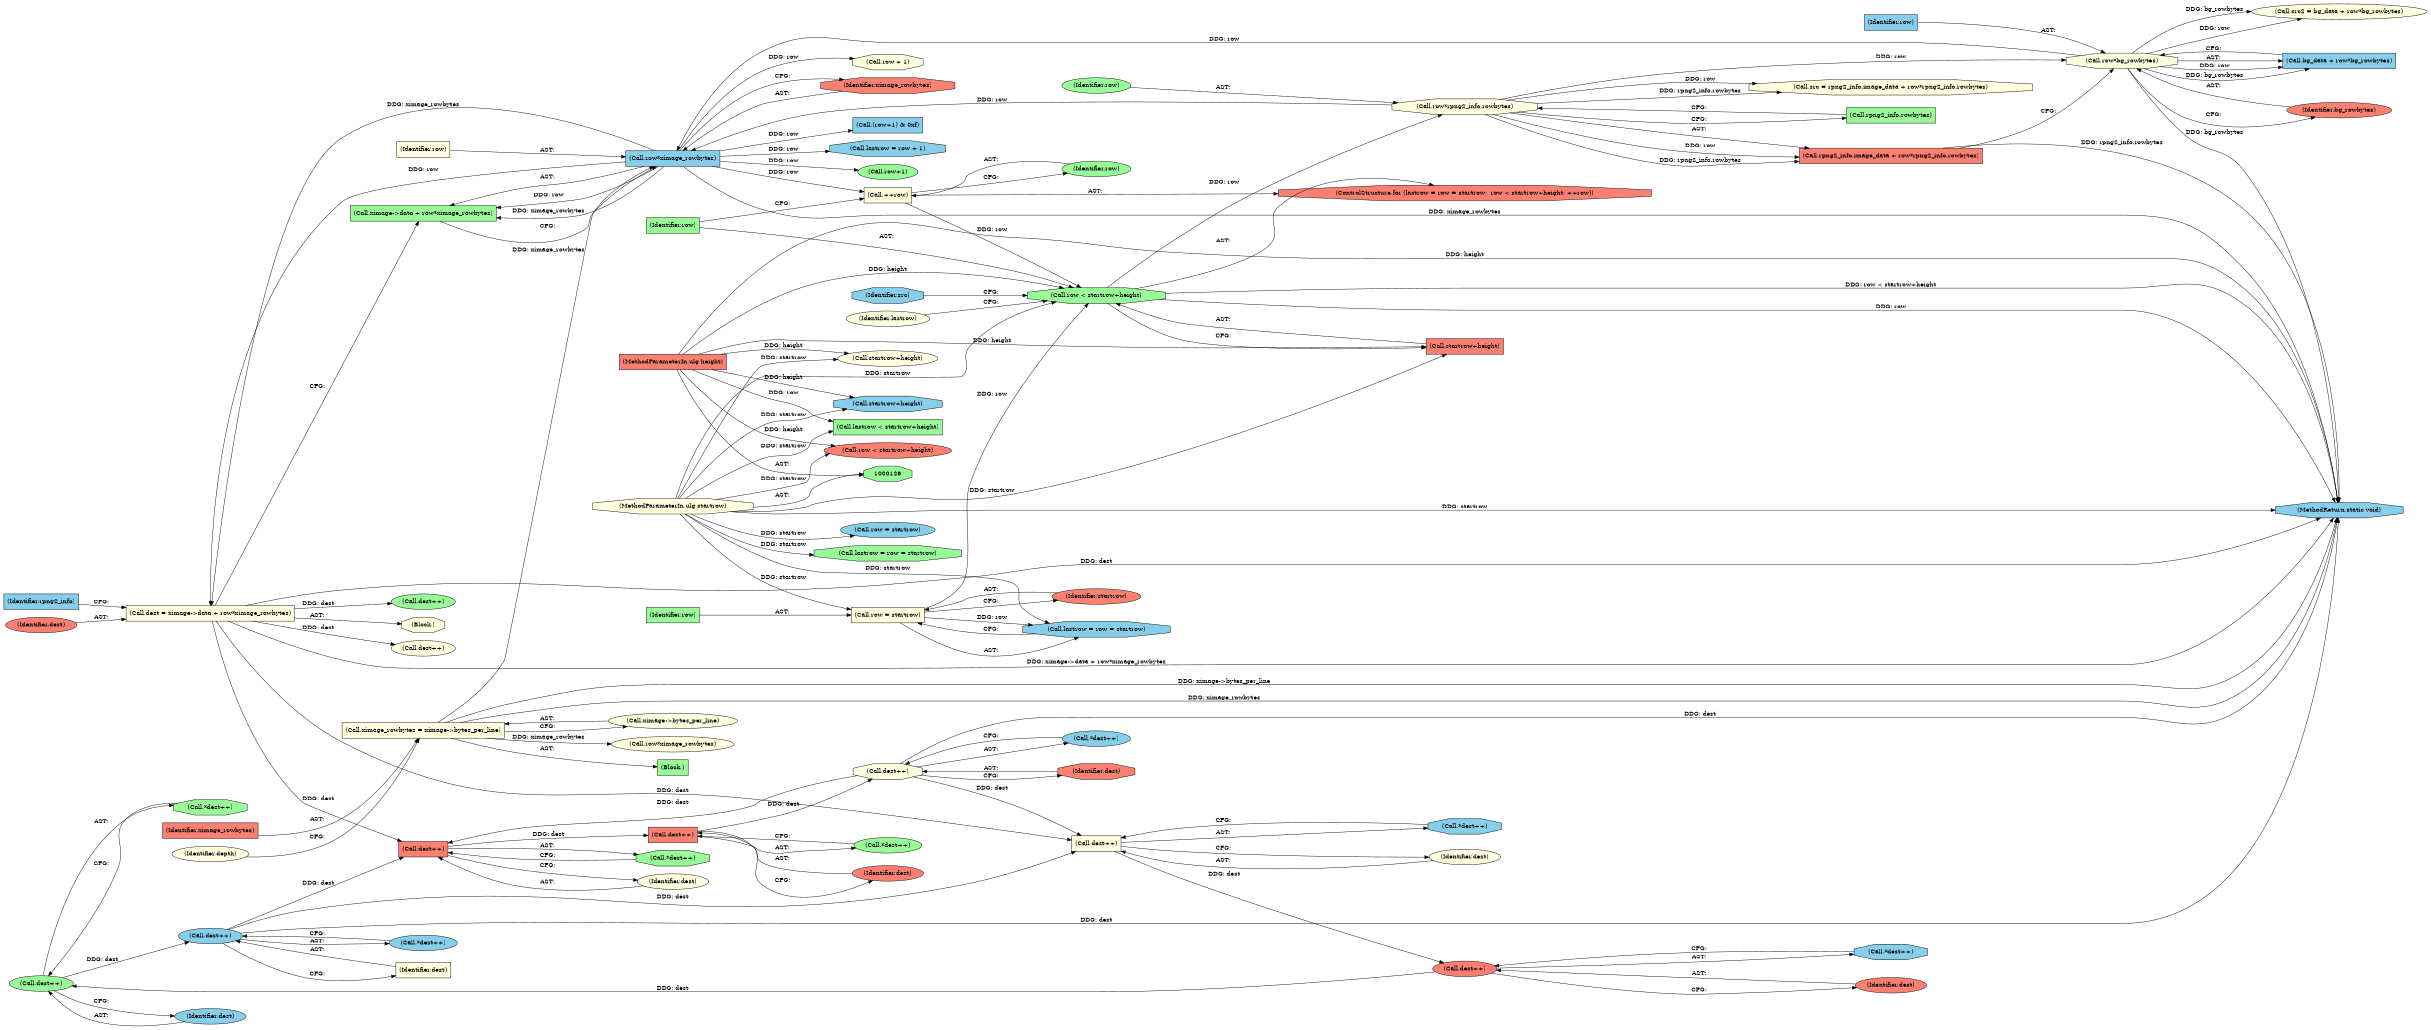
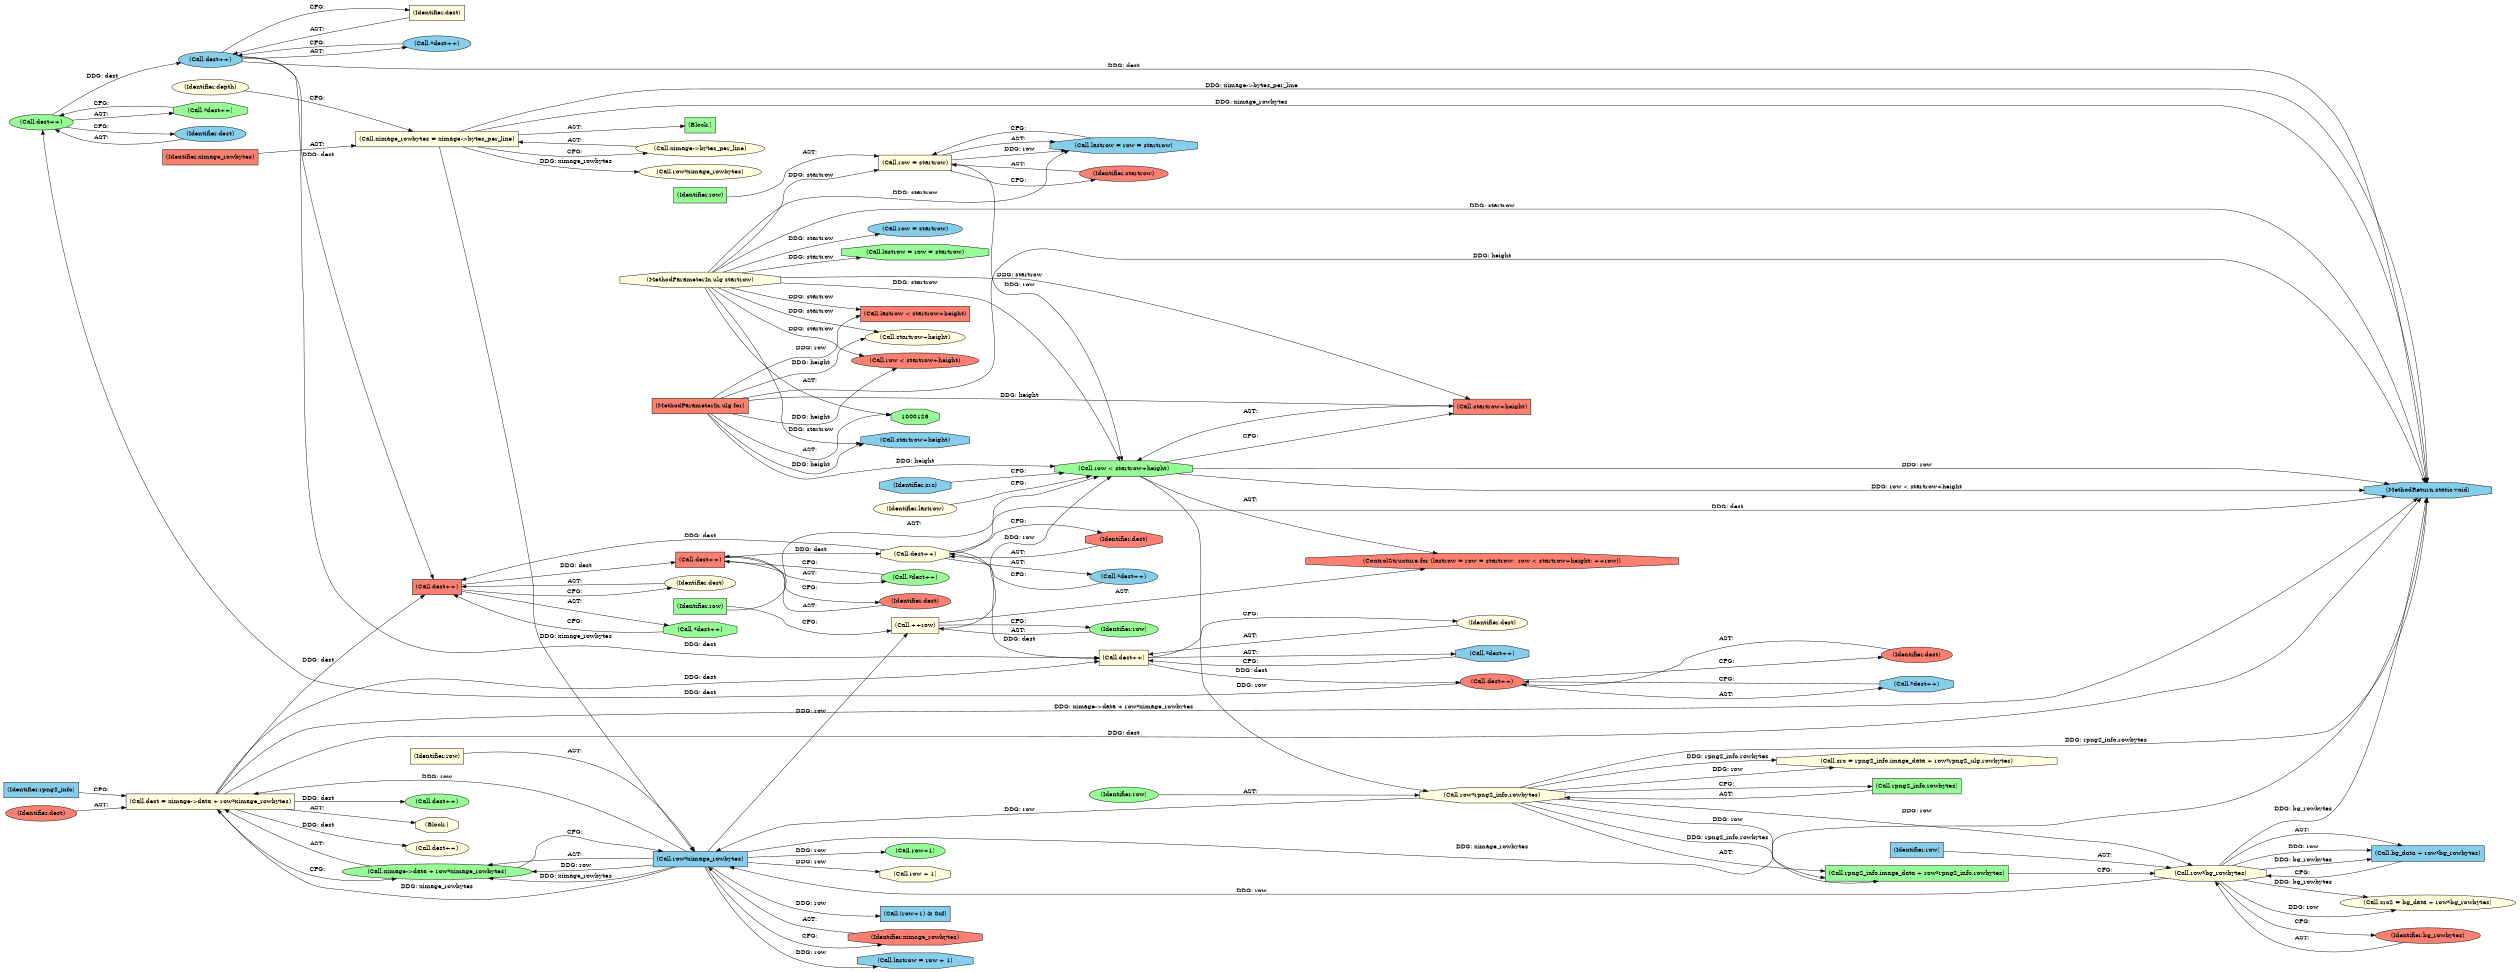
  digraph {
    rankdir=LR
    node [fillcolor=lightyellow shape=ellipse style=filled]
    n1 [fillcolor=palegreen label="(Call,dest++)"]
    n2 [fillcolor=skyblue label="(Call,dest++)"]
    n3 [fillcolor=skyblue label="(Identifier,dest)"]
    n4 [fillcolor=palegreen label="(Call,*dest++)" shape=octagon]
    n5 [label="(Call,dest++)" shape=box]
    n6 [fillcolor=salmon label="(Call,dest++)" shape=box]
    n7 [label="(Identifier,dest)" shape=box]
    n8 [fillcolor=skyblue label="(MethodReturn,static void)" shape=octagon]
    n9 [fillcolor=skyblue label="(Call,*dest++)"]
    n10 [fillcolor=salmon label="(Call,dest++)"]
    n11 [fillcolor=salmon label="(Identifier,dest)"]
    n12 [fillcolor=skyblue label="(Call,*dest++)" shape=octagon]
    n13 [fillcolor=skyblue label="(Call,*dest++)" shape=octagon]
    n14 [label="(Identifier,dest)"]
    n15 [fillcolor=salmon label="(Call,dest++)" shape=box]
    n16 [fillcolor=palegreen label="(Call,*dest++)" shape=octagon]
    n17 [label="(Identifier,dest)"]
    n18 [label="(Call,dest = ximage->data + row*ximage_rowbytes)" shape=box]
-   n19 [fillcolor=palegreen label="(Call,ximage->data + row*ximage_rowbytes)" shape=box]
+   n19 [fillcolor=palegreen label="(Call,ximage->data + row*ximage_rowbytes)"]
    n20 [fillcolor=palegreen label="(Call,dest++)"]
    n21 [label="(Block,)" shape=octagon]
    n22 [label="(Call,dest++)"]
    n23 [fillcolor=skyblue label="(Call,row*ximage_rowbytes)" shape=box]
    n24 [label="(Call,++row)" shape=box]
    n25 [fillcolor=skyblue label="(Call,(row+1) & 0xf)" shape=box]
    n26 [fillcolor=salmon label="(Identifier,ximage_rowbytes)" shape=octagon]
    n27 [fillcolor=skyblue label="(Call,lastrow = row + 1)" shape=octagon]
    n28 [fillcolor=palegreen label="(Call,row+1)"]
    n29 [label="(Call,row + 1)" shape=octagon]
    n30 [fillcolor=palegreen label="(Call,row < startrow+height)" shape=octagon]
    n31 [fillcolor=salmon label="(ControlStructure,for (lastrow = row = startrow;  row < startrow+height; ++row))" shape=octagon]
    n32 [fillcolor=palegreen label="(Identifier,row)"]
    n33 [label="(Call,row*bg_rowbytes)" shape=octagon]
    n34 [fillcolor=salmon label="(Identifier,bg_rowbytes)"]
    n35 [label="(Call,src2 = bg_data + row*bg_rowbytes)"]
    n36 [fillcolor=skyblue label="(Call,bg_data + row*bg_rowbytes)" shape=box]
    n37 [label="(Call,row*rpng2_info.rowbytes)" shape=octagon]
    n38 [fillcolor=palegreen label="(Call,rpng2_info.rowbytes)" shape=box]
-   n39 [fillcolor=salmon label="(Call,rpng2_info.image_data + row*rpng2_info.rowbytes)" shape=box]
-   n40 [label="(Call,src = rpng2_info.image_data + row*rpng2_info.rowbytes)" shape=octagon]
+   n39 [fillcolor=palegreen label="(Call,rpng2_info.image_data + row*rpng2_info.rowbytes)" shape=box]
+   n40 [label="(Call,src = rpng2_info.image_data + row*rpng2_ulg.rowbytes)" shape=octagon]
    n41 [fillcolor=salmon label="(Call,startrow+height)" shape=box]
    n42 [label="(Call,row = startrow)" shape=box]
    n43 [fillcolor=skyblue label="(Call,lastrow = row = startrow)" shape=octagon]
    n44 [fillcolor=salmon label="(Identifier,startrow)"]
    n45 [label="(MethodParameterIn,ulg startrow)" shape=octagon]
    n46 [fillcolor=salmon label="(Call,row < startrow+height)"]
    n47 [fillcolor=skyblue label="(Call,startrow+height)" shape=octagon]
    n48 [fillcolor=skyblue label="(Call,row = startrow)"]
-   n49 [fillcolor=palegreen label="(Call,lastrow < startrow+height)" shape=box]
+   n49 [fillcolor=salmon label="(Call,lastrow < startrow+height)" shape=box]
    n50 [label="(Call,startrow+height)"]
    n51 [fillcolor=palegreen label="(Call,lastrow = row = startrow)" shape=octagon]
    1000126 [fillcolor=palegreen shape=octagon]
-   n53 [fillcolor=salmon label="(MethodParameterIn,ulg height)" shape=box]
+   n53 [fillcolor=salmon label="(MethodParameterIn,ulg for)" shape=box]
    n54 [label="(Call,ximage_rowbytes = ximage->bytes_per_line)" shape=box]
    n55 [fillcolor=palegreen label="(Block,)" shape=box]
    n56 [label="(Call,ximage->bytes_per_line)"]
    n57 [label="(Call,row*ximage_rowbytes)"]
    n58 [label="(Call,dest++)" shape=octagon]
    n59 [fillcolor=salmon label="(Identifier,dest)" shape=octagon]
    n60 [fillcolor=skyblue label="(Call,*dest++)"]
    n61 [fillcolor=salmon label="(Identifier,dest)"]
    n62 [fillcolor=palegreen label="(Call,*dest++)"]
    n63 [fillcolor=skyblue label="(Identifier,rpng2_info)" shape=box]
    n64 [label="(Identifier,row)" shape=box]
    n65 [fillcolor=skyblue label="(Identifier,row)" shape=box]
    n66 [fillcolor=skyblue label="(Identifier,src)" shape=octagon]
    n67 [fillcolor=salmon label="(Identifier,ximage_rowbytes)" shape=box]
    n68 [label="(Identifier,depth)"]
    n69 [fillcolor=salmon label="(Identifier,dest)"]
    n70 [label="(Identifier,lastrow)"]
    n71 [fillcolor=palegreen label="(Identifier,row)"]
    n72 [fillcolor=palegreen label="(Identifier,row)" shape=box]
    n73 [fillcolor=palegreen label="(Identifier,row)" shape=box]
    n1 -> n2 [label="DDG: dest"]
    n1 -> n3 [label="CFG: "]
    n1 -> n4 [label="AST: "]
    n2 -> n5 [label="DDG: dest"]
    n2 -> n6 [label="DDG: dest"]
    n2 -> n7 [label="CFG: "]
    n2 -> n8 [label="DDG: dest"]
    n2 -> n9 [label="AST: "]
    n3 -> n1 [label="AST: "]
    n4 -> n1 [label="CFG: "]
    n5 -> n10 [label="DDG: dest"]
    n5 -> n13 [label="AST: "]
    n5 -> n14 [label="CFG: "]
    n6 -> n15 [label="DDG: dest"]
    n6 -> n16 [label="AST: "]
    n6 -> n17 [label="CFG: "]
    n7 -> n2 [label="AST: "]
    n9 -> n2 [label="CFG: "]
    n10 -> n1 [label="DDG: dest"]
    n10 -> n11 [label="CFG: "]
    n10 -> n12 [label="AST: "]
    n11 -> n10 [label="AST: "]
    n12 -> n10 [label="CFG: "]
    n13 -> n5 [label="CFG: "]
    n14 -> n5 [label="AST: "]
    n15 -> n58 [label="DDG: dest"]
    n15 -> n61 [label="CFG: "]
    n15 -> n62 [label="AST: "]
    n16 -> n6 [label="CFG: "]
    n17 -> n6 [label="AST: "]
    n18 -> n5 [label="DDG: dest"]
    n18 -> n6 [label="DDG: dest"]
    n18 -> n8 [label="DDG: ximage->data + row*ximage_rowbytes"]
    n18 -> n8 [label="DDG: dest"]
    n18 -> n19 [label="CFG: "]
    n18 -> n20 [label="DDG: dest"]
    n18 -> n21 [label="AST: "]
    n18 -> n22 [label="DDG: dest"]
+   n19 -> n18 [label="AST: "]
    n19 -> n23 [label="CFG: "]
    n23 -> n8 [label="DDG: ximage_rowbytes"]
    n23 -> n18 [label="DDG: row"]
    n23 -> n18 [label="DDG: ximage_rowbytes"]
    n23 -> n19 [label="AST: "]
    n23 -> n19 [label="DDG: row"]
    n23 -> n19 [label="DDG: ximage_rowbytes"]
    n23 -> n24 [label="DDG: row"]
    n23 -> n25 [label="DDG: row"]
    n23 -> n26 [label="CFG: "]
    n23 -> n27 [label="DDG: row"]
    n23 -> n28 [label="DDG: row"]
    n23 -> n29 [label="DDG: row"]
    n24 -> n30 [label="DDG: row"]
    n24 -> n31 [label="AST: "]
    n24 -> n32 [label="CFG: "]
    n26 -> n23 [label="AST: "]
    n30 -> n8 [label="DDG: row < startrow+height"]
    n30 -> n8 [label="DDG: row"]
    n30 -> n31 [label="AST: "]
    n30 -> n37 [label="DDG: row"]
    n30 -> n41 [label="CFG: "]
    n32 -> n24 [label="AST: "]
    n33 -> n8 [label="DDG: bg_rowbytes"]
    n33 -> n23 [label="DDG: row"]
    n33 -> n34 [label="CFG: "]
    n33 -> n35 [label="DDG: row"]
    n33 -> n35 [label="DDG: bg_rowbytes"]
    n33 -> n36 [label="AST: "]
    n33 -> n36 [label="DDG: row"]
    n33 -> n36 [label="DDG: bg_rowbytes"]
    n34 -> n33 [label="AST: "]
    n36 -> n33 [label="CFG: "]
-   n39 -> n8 [label="DDG: rpng2_info.rowbytes"]
+   n37 -> n8 [label="DDG: rpng2_info.rowbytes"]
    n37 -> n23 [label="DDG: row"]
    n37 -> n33 [label="DDG: row"]
    n37 -> n38 [label="CFG: "]
    n37 -> n39 [label="AST: "]
    n37 -> n39 [label="DDG: row"]
    n37 -> n39 [label="DDG: rpng2_info.rowbytes"]
    n37 -> n40 [label="DDG: row"]
    n37 -> n40 [label="DDG: rpng2_info.rowbytes"]
-   n38 -> n37 [label="CFG: "]
+   n38 -> n37 [label="AST: "]
    n39 -> n33 [label="CFG: "]
    n41 -> n30 [label="AST: "]
    n42 -> n30 [label="DDG: row"]
    n42 -> n43 [label="AST: "]
    n42 -> n43 [label="DDG: row"]
    n42 -> n44 [label="CFG: "]
    n43 -> n42 [label="CFG: "]
    n44 -> n42 [label="AST: "]
    n45 -> n8 [label="DDG: startrow"]
    n45 -> n30 [label="DDG: startrow"]
    n45 -> n41 [label="DDG: startrow"]
    n45 -> n42 [label="DDG: startrow"]
    n45 -> n43 [label="DDG: startrow"]
    n45 -> n46 [label="DDG: startrow"]
    n45 -> n47 [label="DDG: startrow"]
    n45 -> n48 [label="DDG: startrow"]
    n45 -> n49 [label="DDG: startrow"]
    n45 -> n50 [label="DDG: startrow"]
    n45 -> n51 [label="DDG: startrow"]
    n45 -> 1000126 [label="AST: "]
    n53 -> n8 [label="DDG: height"]
    n53 -> n30 [label="DDG: height"]
    n53 -> n41 [label="DDG: height"]
    n53 -> n46 [label="DDG: height"]
    n53 -> n47 [label="DDG: height"]
    n53 -> n49 [label="DDG: row"]
    n53 -> n50 [label="DDG: height"]
    n53 -> 1000126 [label="AST: "]
    n54 -> n8 [label="DDG: ximage_rowbytes"]
    n54 -> n8 [label="DDG: ximage->bytes_per_line"]
    n54 -> n23 [label="DDG: ximage_rowbytes"]
    n54 -> n55 [label="AST: "]
    n54 -> n56 [label="CFG: "]
    n54 -> n57 [label="DDG: ximage_rowbytes"]
    n56 -> n54 [label="AST: "]
    n58 -> n5 [label="DDG: dest"]
    n58 -> n6 [label="DDG: dest"]
    n58 -> n8 [label="DDG: dest"]
    n58 -> n59 [label="CFG: "]
    n58 -> n60 [label="AST: "]
    n59 -> n58 [label="AST: "]
    n60 -> n58 [label="CFG: "]
    n61 -> n15 [label="AST: "]
    n62 -> n15 [label="CFG: "]
    n63 -> n18 [label="CFG: "]
    n64 -> n23 [label="AST: "]
    n65 -> n33 [label="AST: "]
    n66 -> n30 [label="CFG: "]
    n67 -> n54 [label="AST: "]
    n68 -> n54 [label="CFG: "]
    n69 -> n18 [label="AST: "]
    n70 -> n30 [label="CFG: "]
    n71 -> n37 [label="AST: "]
    n72 -> n42 [label="AST: "]
    n73 -> n24 [label="CFG: "]
    n73 -> n30 [label="AST: "]
  }
